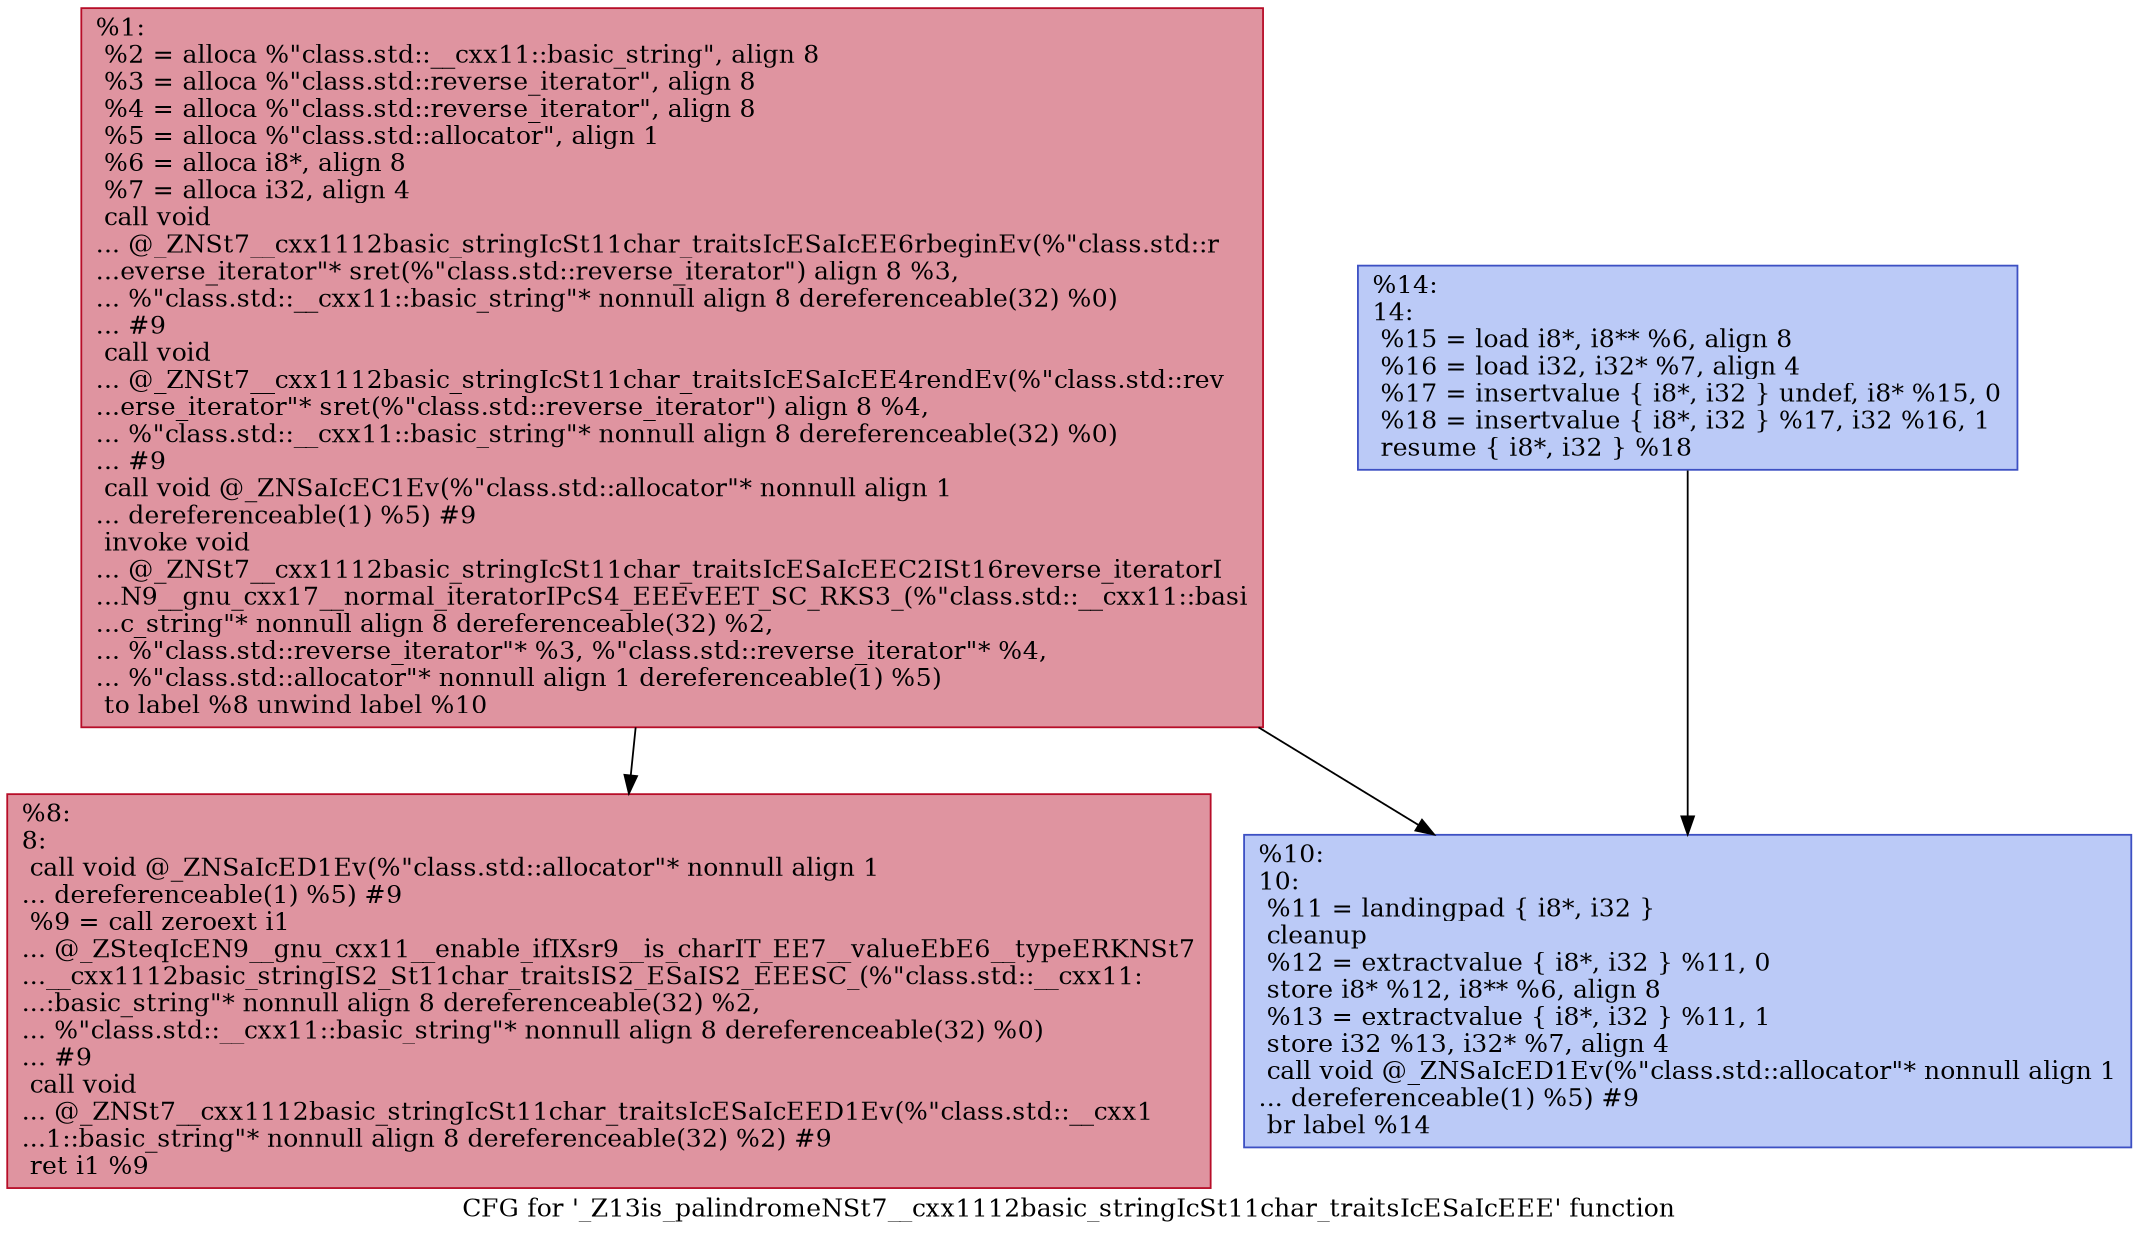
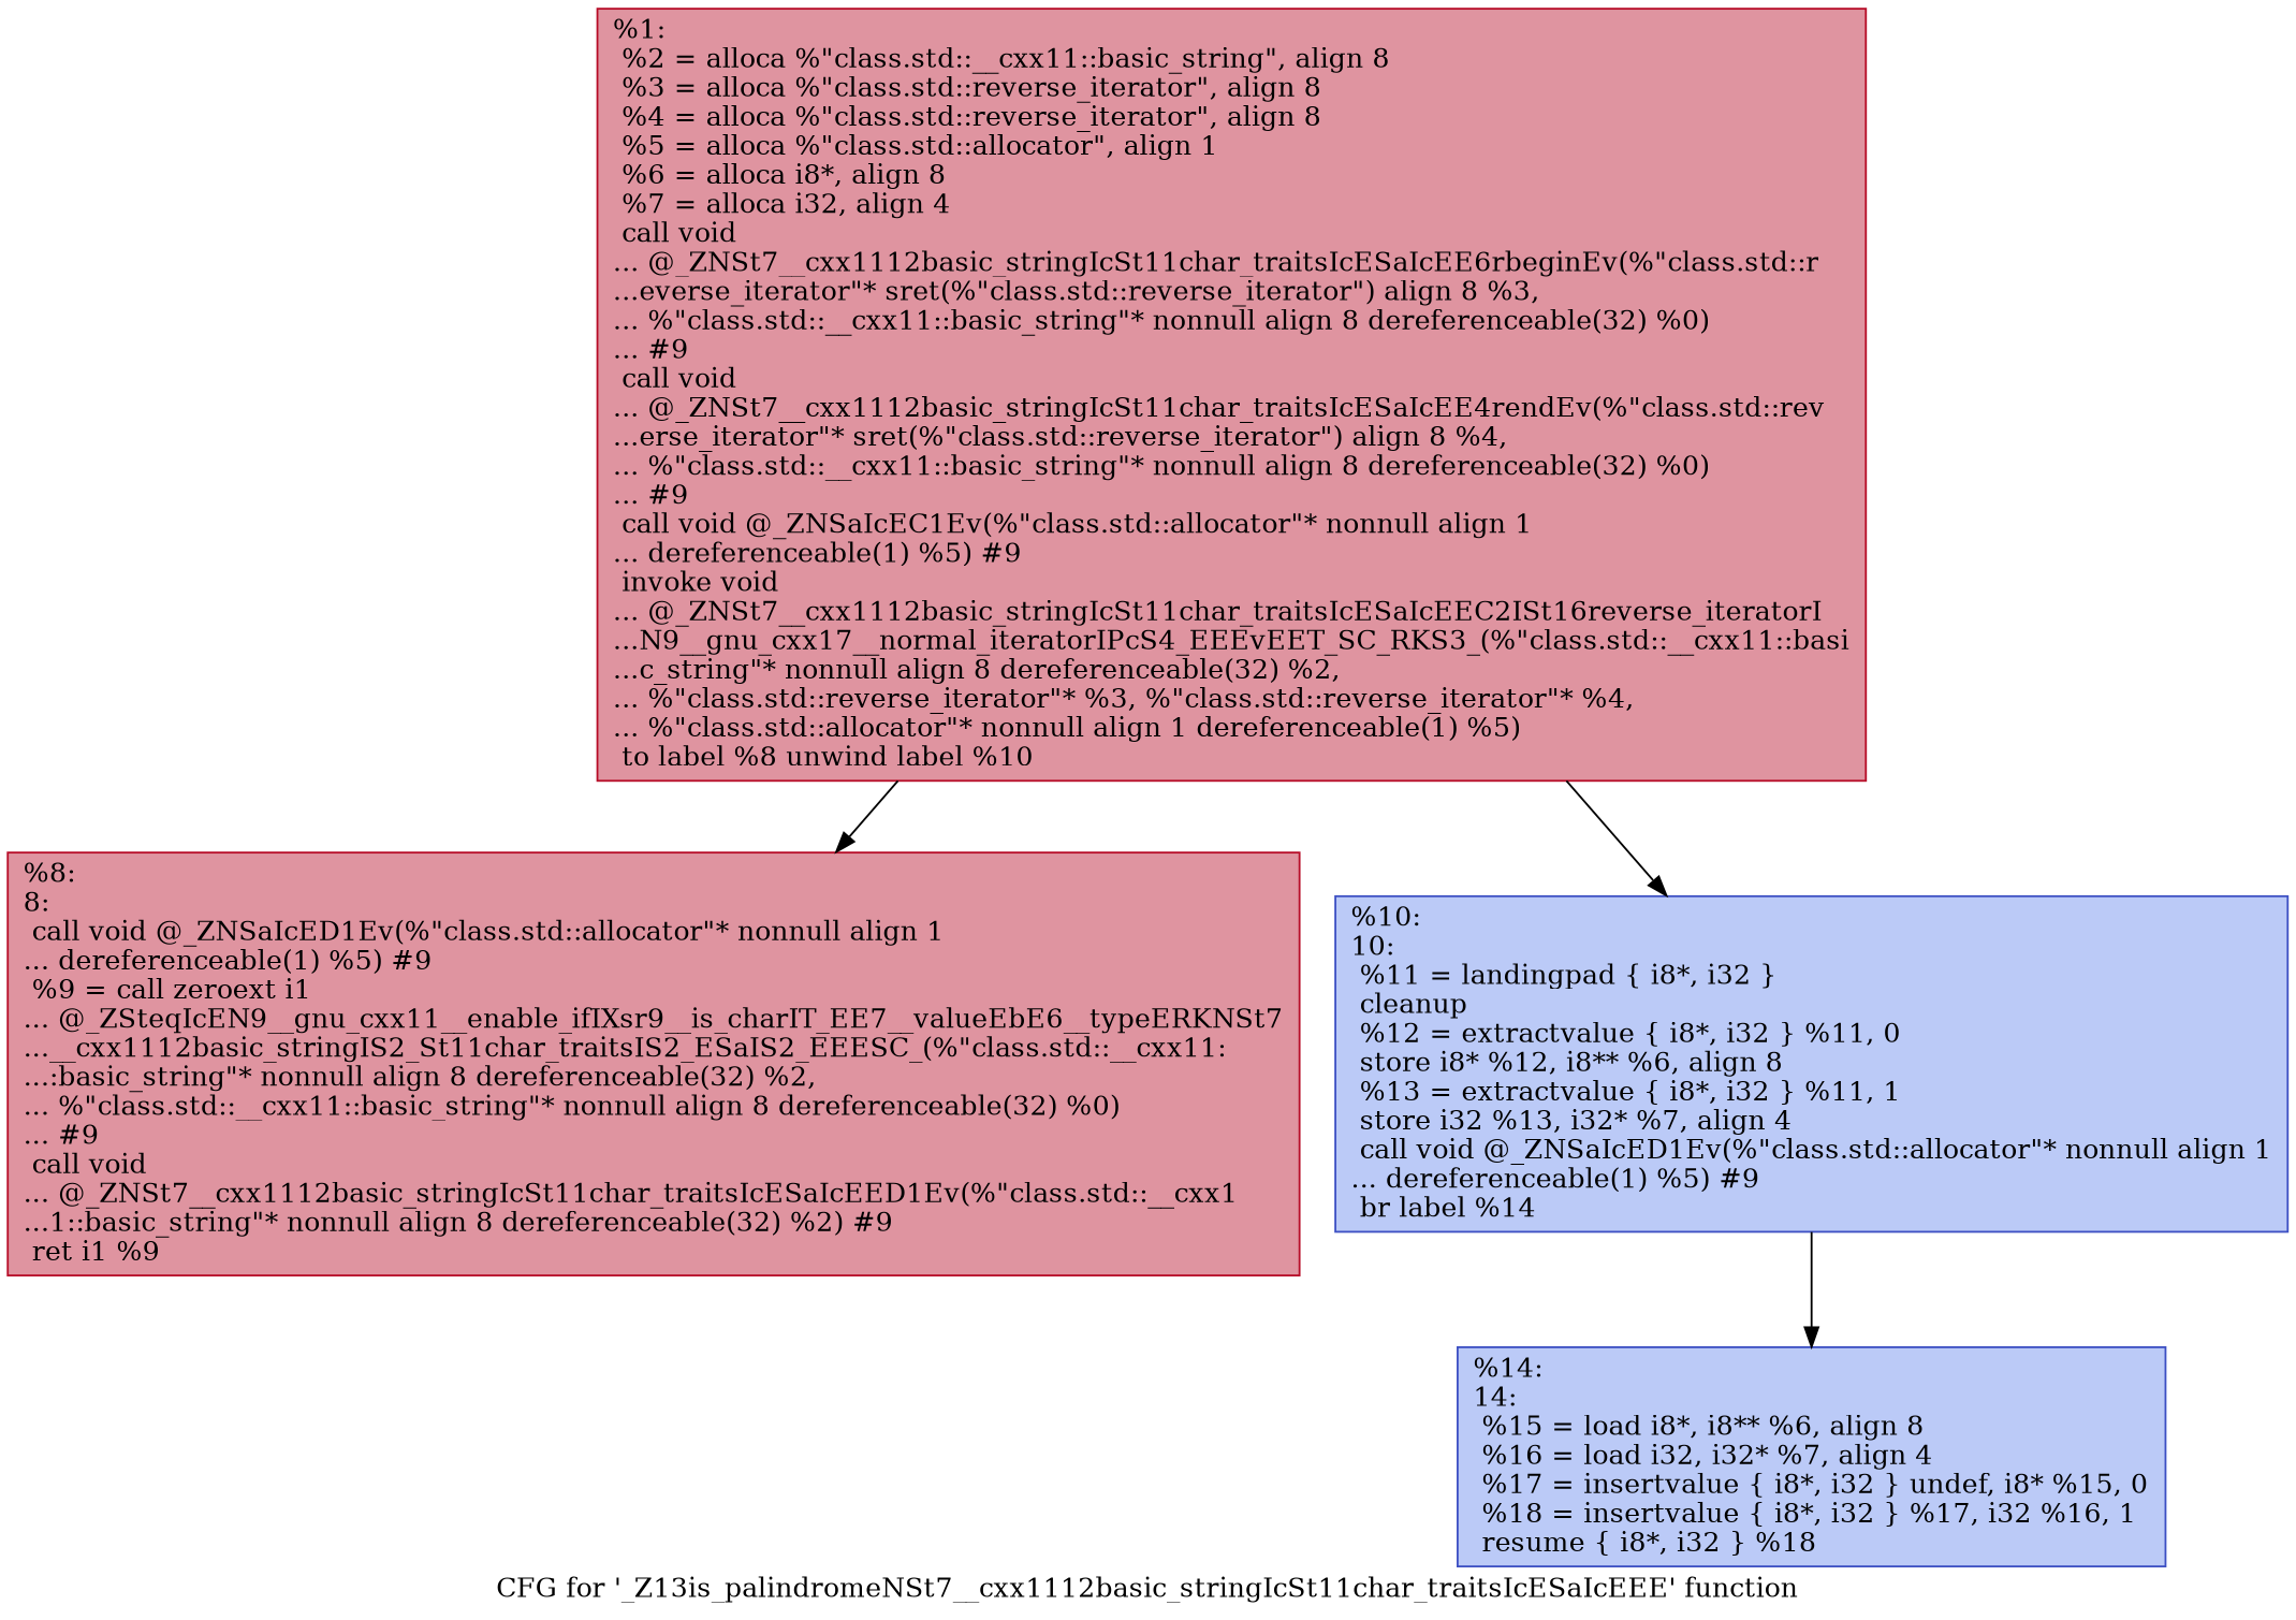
  digraph {
    label="CFG for '_Z13is_palindromeNSt7__cxx1112basic_stringIcSt11char_traitsIcESaIcEEE' function"
    node [color="#b70d28ff" fillcolor="#b70d2870" shape=record style=filled]
    n1 [label="{%1:\l  %2 = alloca %\"class.std::__cxx11::basic_string\", align 8\l  %3 = alloca %\"class.std::reverse_iterator\", align 8\l  %4 = alloca %\"class.std::reverse_iterator\", align 8\l  %5 = alloca %\"class.std::allocator\", align 1\l  %6 = alloca i8*, align 8\l  %7 = alloca i32, align 4\l  call void\l... @_ZNSt7__cxx1112basic_stringIcSt11char_traitsIcESaIcEE6rbeginEv(%\"class.std::r\l...everse_iterator\"* sret(%\"class.std::reverse_iterator\") align 8 %3,\l... %\"class.std::__cxx11::basic_string\"* nonnull align 8 dereferenceable(32) %0)\l... #9\l  call void\l... @_ZNSt7__cxx1112basic_stringIcSt11char_traitsIcESaIcEE4rendEv(%\"class.std::rev\l...erse_iterator\"* sret(%\"class.std::reverse_iterator\") align 8 %4,\l... %\"class.std::__cxx11::basic_string\"* nonnull align 8 dereferenceable(32) %0)\l... #9\l  call void @_ZNSaIcEC1Ev(%\"class.std::allocator\"* nonnull align 1\l... dereferenceable(1) %5) #9\l  invoke void\l... @_ZNSt7__cxx1112basic_stringIcSt11char_traitsIcESaIcEEC2ISt16reverse_iteratorI\l...N9__gnu_cxx17__normal_iteratorIPcS4_EEEvEET_SC_RKS3_(%\"class.std::__cxx11::basi\l...c_string\"* nonnull align 8 dereferenceable(32) %2,\l... %\"class.std::reverse_iterator\"* %3, %\"class.std::reverse_iterator\"* %4,\l... %\"class.std::allocator\"* nonnull align 1 dereferenceable(1) %5)\l          to label %8 unwind label %10\l}"]
    n2 [label="{%8:\l8:                                                \l  call void @_ZNSaIcED1Ev(%\"class.std::allocator\"* nonnull align 1\l... dereferenceable(1) %5) #9\l  %9 = call zeroext i1\l... @_ZSteqIcEN9__gnu_cxx11__enable_ifIXsr9__is_charIT_EE7__valueEbE6__typeERKNSt7\l...__cxx1112basic_stringIS2_St11char_traitsIS2_ESaIS2_EEESC_(%\"class.std::__cxx11:\l...:basic_string\"* nonnull align 8 dereferenceable(32) %2,\l... %\"class.std::__cxx11::basic_string\"* nonnull align 8 dereferenceable(32) %0)\l... #9\l  call void\l... @_ZNSt7__cxx1112basic_stringIcSt11char_traitsIcESaIcEED1Ev(%\"class.std::__cxx1\l...1::basic_string\"* nonnull align 8 dereferenceable(32) %2) #9\l  ret i1 %9\l}"]
    n3 [color="#3d50c3ff" fillcolor="#6687ed70" label="{%10:\l10:                                               \l  %11 = landingpad \{ i8*, i32 \}\l          cleanup\l  %12 = extractvalue \{ i8*, i32 \} %11, 0\l  store i8* %12, i8** %6, align 8\l  %13 = extractvalue \{ i8*, i32 \} %11, 1\l  store i32 %13, i32* %7, align 4\l  call void @_ZNSaIcED1Ev(%\"class.std::allocator\"* nonnull align 1\l... dereferenceable(1) %5) #9\l  br label %14\l}"]
    n4 [color="#3d50c3ff" fillcolor="#6687ed70" label="{%14:\l14:                                               \l  %15 = load i8*, i8** %6, align 8\l  %16 = load i32, i32* %7, align 4\l  %17 = insertvalue \{ i8*, i32 \} undef, i8* %15, 0\l  %18 = insertvalue \{ i8*, i32 \} %17, i32 %16, 1\l  resume \{ i8*, i32 \} %18\l}"]
    n1 -> n2
    n1 -> n3
-   n4 -> n3
+   n3 -> n4
  }
